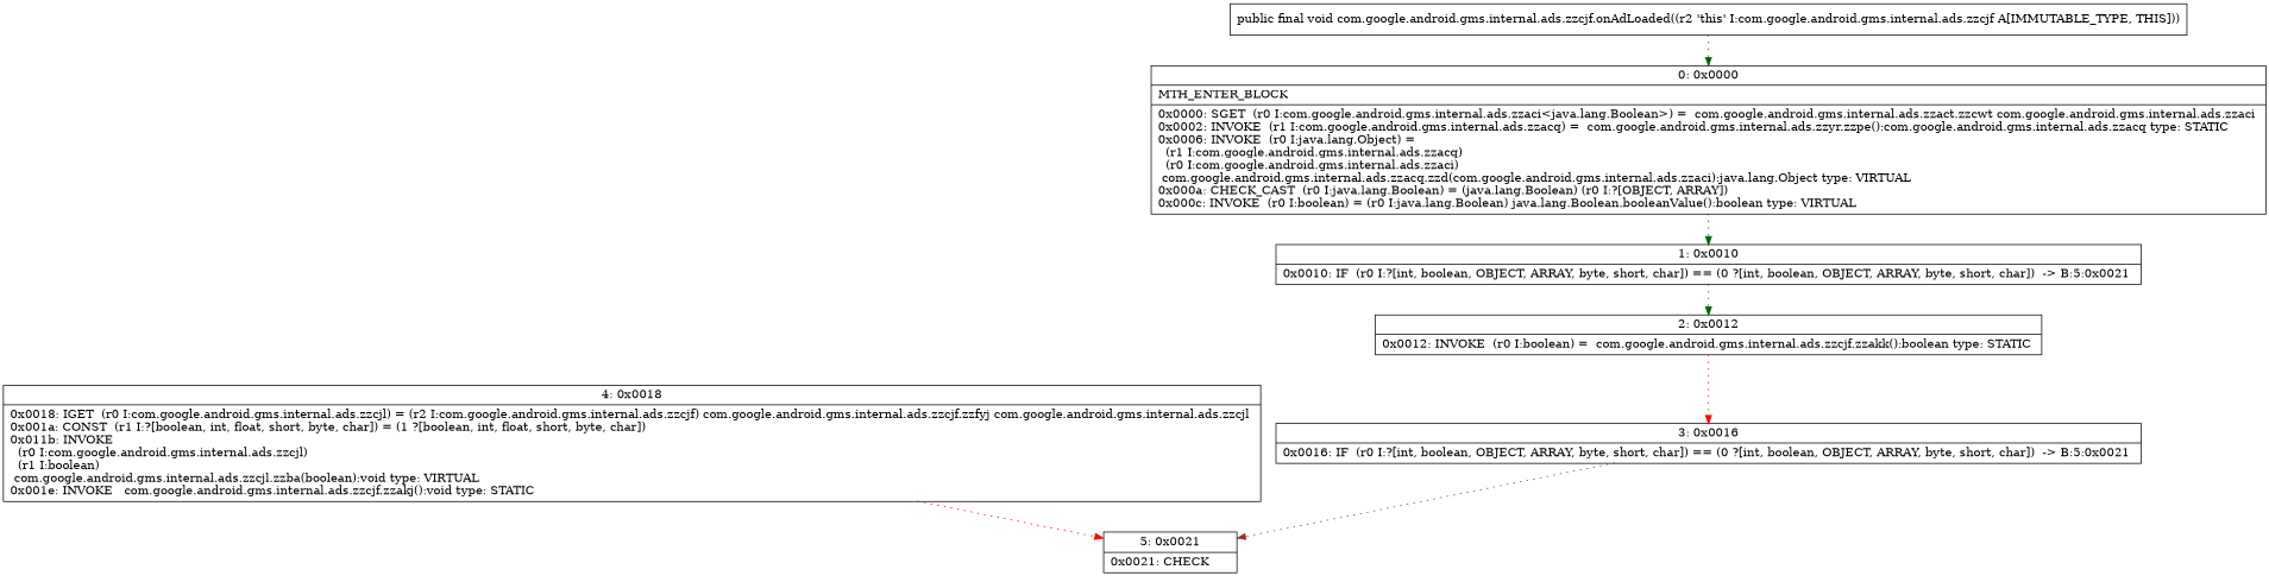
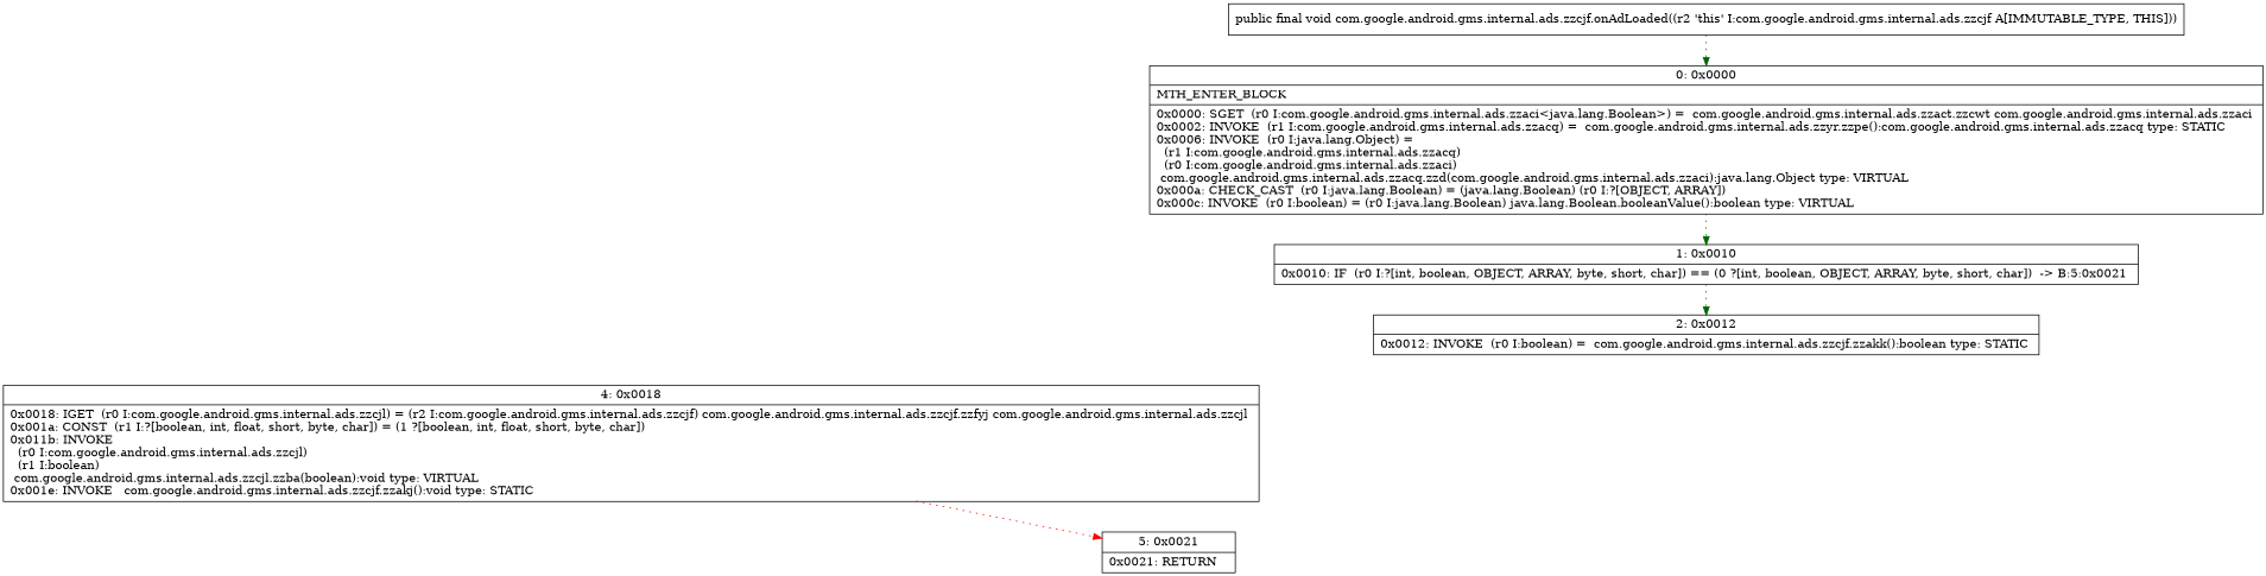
  digraph {
    node [shape=record]
    edge [color=darkgreen style=dotted]
    n1 [label="{0\:\ 0x0000|MTH_ENTER_BLOCK\l|0x0000: SGET  (r0 I:com.google.android.gms.internal.ads.zzaci\<java.lang.Boolean\>) =  com.google.android.gms.internal.ads.zzact.zzcwt com.google.android.gms.internal.ads.zzaci \l0x0002: INVOKE  (r1 I:com.google.android.gms.internal.ads.zzacq) =  com.google.android.gms.internal.ads.zzyr.zzpe():com.google.android.gms.internal.ads.zzacq type: STATIC \l0x0006: INVOKE  (r0 I:java.lang.Object) = \l  (r1 I:com.google.android.gms.internal.ads.zzacq)\l  (r0 I:com.google.android.gms.internal.ads.zzaci)\l com.google.android.gms.internal.ads.zzacq.zzd(com.google.android.gms.internal.ads.zzaci):java.lang.Object type: VIRTUAL \l0x000a: CHECK_CAST  (r0 I:java.lang.Boolean) = (java.lang.Boolean) (r0 I:?[OBJECT, ARRAY]) \l0x000c: INVOKE  (r0 I:boolean) = (r0 I:java.lang.Boolean) java.lang.Boolean.booleanValue():boolean type: VIRTUAL \l}"]
    n2 [label="{1\:\ 0x0010|0x0010: IF  (r0 I:?[int, boolean, OBJECT, ARRAY, byte, short, char]) == (0 ?[int, boolean, OBJECT, ARRAY, byte, short, char])  \-\> B:5:0x0021 \l}"]
    n3 [label="{2\:\ 0x0012|0x0012: INVOKE  (r0 I:boolean) =  com.google.android.gms.internal.ads.zzcjf.zzakk():boolean type: STATIC \l}"]
-   n4 [label="{3\:\ 0x0016|0x0016: IF  (r0 I:?[int, boolean, OBJECT, ARRAY, byte, short, char]) == (0 ?[int, boolean, OBJECT, ARRAY, byte, short, char])  \-\> B:5:0x0021 \l}"]
-   n5 [label="{5\:\ 0x0021|0x0021: CHECK   \l}"]
+   n5 [label="{5\:\ 0x0021|0x0021: RETURN   \l}"]
    n6 [label="{4\:\ 0x0018|0x0018: IGET  (r0 I:com.google.android.gms.internal.ads.zzcjl) = (r2 I:com.google.android.gms.internal.ads.zzcjf) com.google.android.gms.internal.ads.zzcjf.zzfyj com.google.android.gms.internal.ads.zzcjl \l0x001a: CONST  (r1 I:?[boolean, int, float, short, byte, char]) = (1 ?[boolean, int, float, short, byte, char]) \l0x011b: INVOKE  \l  (r0 I:com.google.android.gms.internal.ads.zzcjl)\l  (r1 I:boolean)\l com.google.android.gms.internal.ads.zzcjl.zzba(boolean):void type: VIRTUAL \l0x001e: INVOKE   com.google.android.gms.internal.ads.zzcjf.zzakj():void type: STATIC \l}"]
    n7 [label="{public final void com.google.android.gms.internal.ads.zzcjf.onAdLoaded((r2 'this' I:com.google.android.gms.internal.ads.zzcjf A[IMMUTABLE_TYPE, THIS])) }"]
    n1 -> n2
    n2 -> n3
-   n3 -> n4 [color=red]
-   n4 -> n5 [color=brown]
    n6 -> n5 [color=red]
    n7 -> n1
  }
